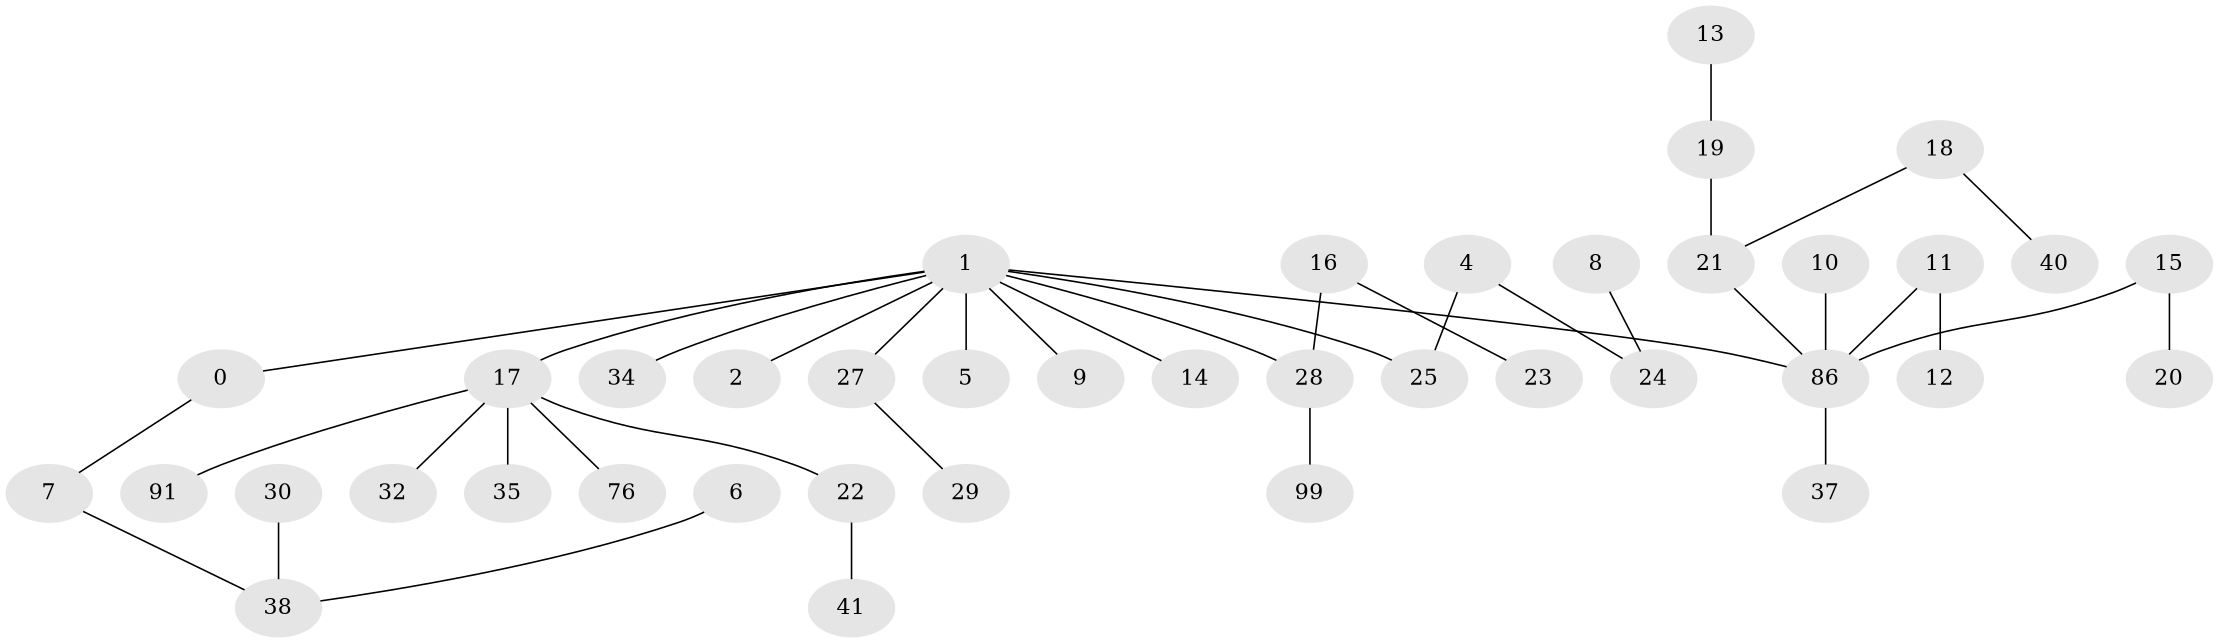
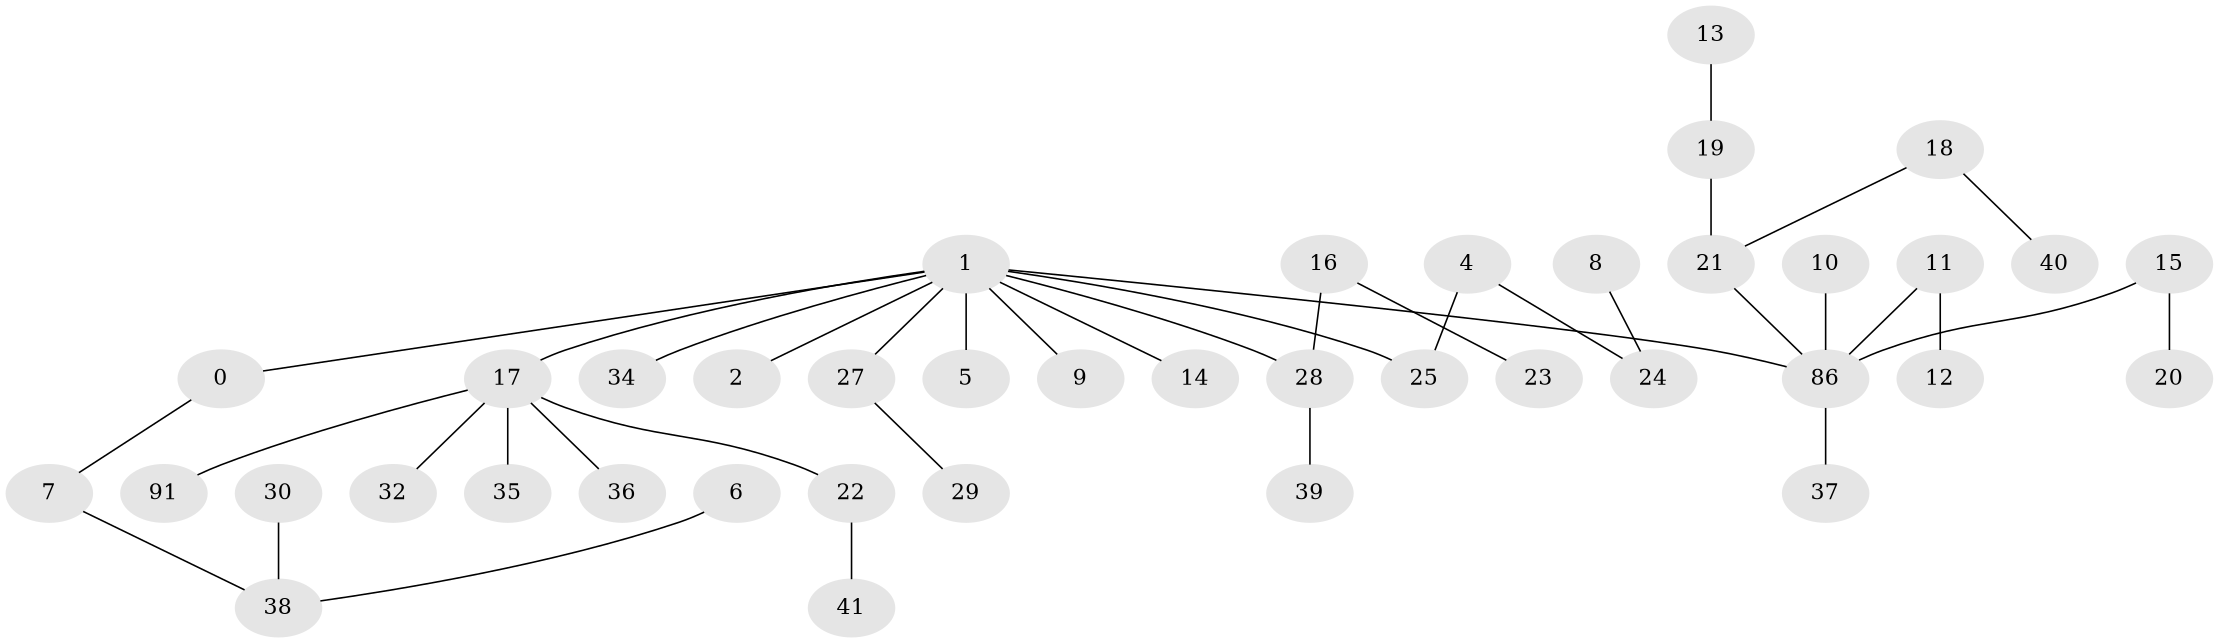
  graph {
    node [color=gray90 style=filled]
    edge [weight=1.0]
    1
    2
    n3 [label=0]
    5
    9
    14
    17
    25
    n9 [label=86]
    27
    28
    34
    7
    22
    n15 [label=91]
    32
    35
-   36 [label=76]
+   36
    37
    29
-   39 [label=99]
+   39
    38
    4
    24
    6
    8
    10
    11
    12
    13
    19
    21
    15
    20
    16
    23
    41
    18
    40
    30
    1 -- 2
    1 -- n3
    1 -- 5
    1 -- 9
    1 -- 14
    1 -- 17
    1 -- 25
    1 -- n9
    1 -- 27
    1 -- 28
    1 -- 34
    n3 -- 7
    17 -- 22
    17 -- n15
    17 -- 32
    17 -- 35
    17 -- 36
    n9 -- 37
    27 -- 29
    28 -- 39
    7 -- 38
    22 -- 41
    4 -- 25
    4 -- 24
    6 -- 38
    8 -- 24
    10 -- n9
    11 -- n9
    11 -- 12
    13 -- 19
    19 -- 21
    21 -- n9
    15 -- n9
    15 -- 20
    16 -- 28
    16 -- 23
    18 -- 21
    18 -- 40
    30 -- 38
  }
